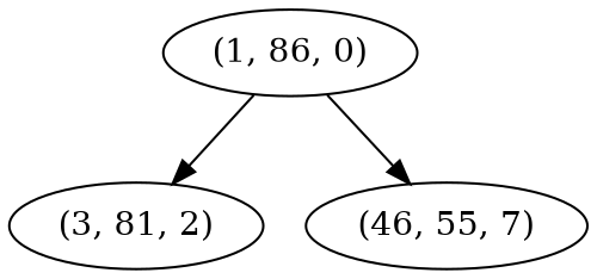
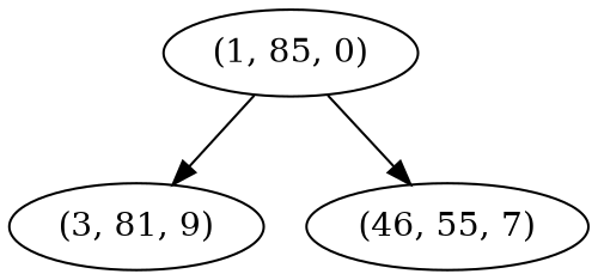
  digraph {
-   "(1, 85, 0)" [label="(1, 86, 0)"]
-   "(3, 81, 2)"
+   "(1, 85, 0)"
+   "(3, 81, 2)" [label="(3, 81, 9)"]
    "(46, 55, 7)"
    "(1, 85, 0)" -> "(3, 81, 2)"
    "(1, 85, 0)" -> "(46, 55, 7)"
  }
